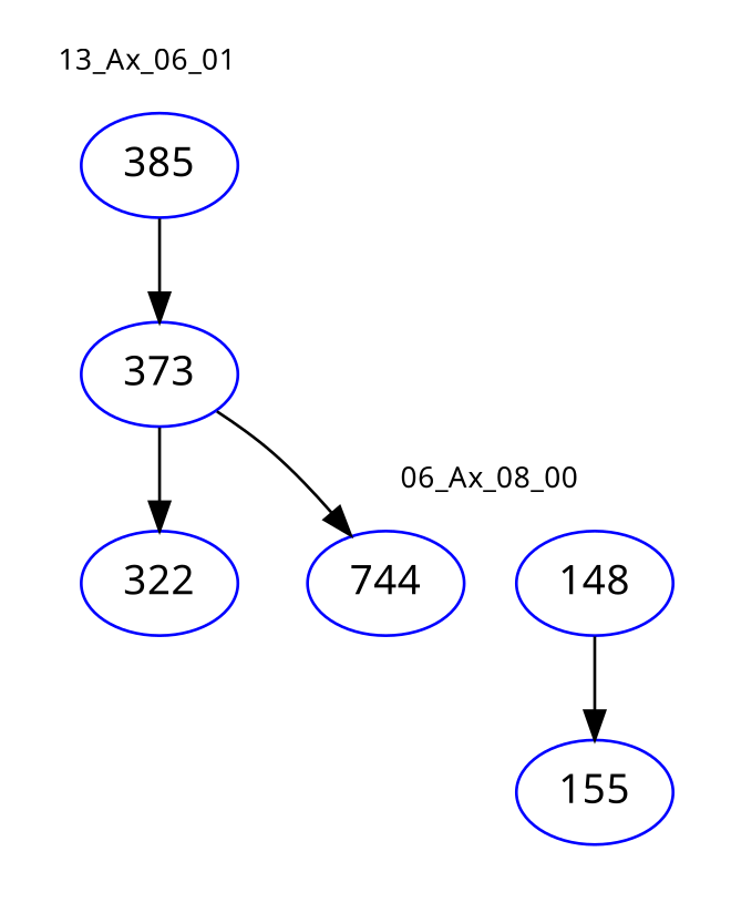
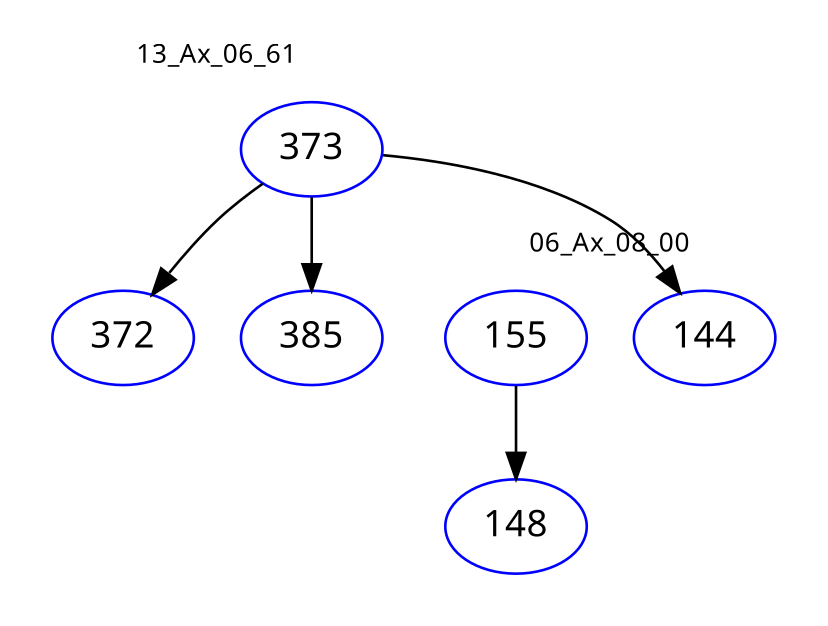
  digraph {
    fontname="Noto Sans"
    node [color=blue fontname="Noto Sans"]
    edge [color=black fontname="Noto Sans"]
    n1 [label=148]
-   n2 [label=744]
+   n2 [label=144]
    n3 [label=155]
    n4 [label=373]
-   n5 [label=322]
+   n5 [label=372]
    n6 [label=385]
    subgraph cluster_1 {
      color=white
      fontsize=10
      label="06_Ax_08_00"
      n1
      n2
      n3
    }
    subgraph cluster_2 {
      color=white
      fontsize=10
-     label="13_Ax_06_01"
+     label="13_Ax_06_61"
      n4
      n5
      n6
    }
-   n1 -> n3
+   n3 -> n1
    n4 -> n2
    n4 -> n5
-   n6 -> n4
+   n4 -> n6
  }
